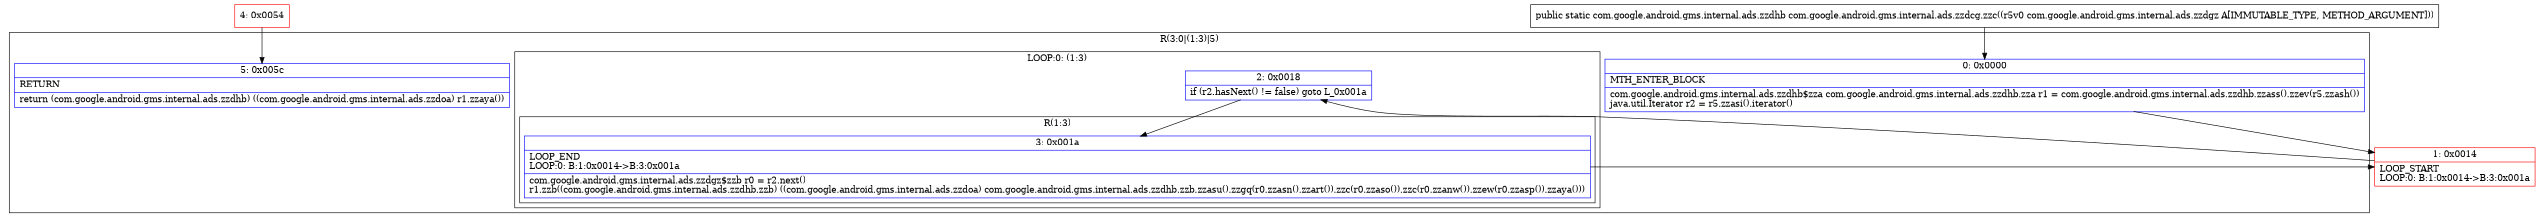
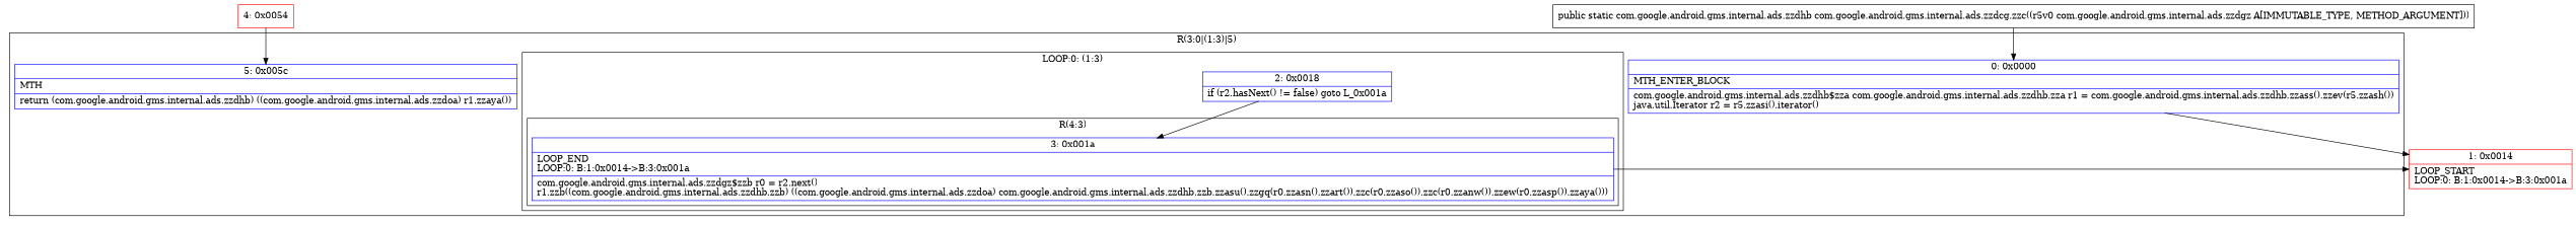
  digraph {
    fontname="DejaVu Serif"
    node [color=blue fontname="DejaVu Serif" shape=record]
    edge [fontname="DejaVu Serif"]
    n1 [label="{3\:\ 0x001a|LOOP_END\lLOOP:0: B:1:0x0014\-\>B:3:0x001a\l|com.google.android.gms.internal.ads.zzdgz$zzb r0 = r2.next()\lr1.zzb((com.google.android.gms.internal.ads.zzdhb.zzb) ((com.google.android.gms.internal.ads.zzdoa) com.google.android.gms.internal.ads.zzdhb.zzb.zzasu().zzgq(r0.zzasn().zzart()).zzc(r0.zzaso()).zzc(r0.zzanw()).zzew(r0.zzasp()).zzaya()))\l}"]
    n2 [label="{2\:\ 0x0018|if (r2.hasNext() != false) goto L_0x001a\l}"]
    n3 [label="{0\:\ 0x0000|MTH_ENTER_BLOCK\l|com.google.android.gms.internal.ads.zzdhb$zza com.google.android.gms.internal.ads.zzdhb.zza r1 = com.google.android.gms.internal.ads.zzdhb.zzass().zzev(r5.zzash())\ljava.util.Iterator r2 = r5.zzasi().iterator()\l}"]
-   n4 [label="{5\:\ 0x005c|RETURN\l|return (com.google.android.gms.internal.ads.zzdhb) ((com.google.android.gms.internal.ads.zzdoa) r1.zzaya())\l}"]
+   n4 [label="{5\:\ 0x005c|MTH\l|return (com.google.android.gms.internal.ads.zzdhb) ((com.google.android.gms.internal.ads.zzdoa) r1.zzaya())\l}"]
    n5 [color=red label="{1\:\ 0x0014|LOOP_START\lLOOP:0: B:1:0x0014\-\>B:3:0x001a\l}"]
    n6 [color=red label="{4\:\ 0x0054}"]
    n7 [label="{public static com.google.android.gms.internal.ads.zzdhb com.google.android.gms.internal.ads.zzdcg.zzc((r5v0 com.google.android.gms.internal.ads.zzdgz A[IMMUTABLE_TYPE, METHOD_ARGUMENT])) }" color=""]
    subgraph cluster_1 {
      label="R(3:0|(1:3)|5)"
      n3
      n4
      subgraph cluster_2 {
        label="LOOP:0: (1:3)"
        n2
        subgraph cluster_3 {
-         label="R(1:3)"
+         label="R(4:3)"
          n1
        }
      }
    }
    n1 -> n5
    n2 -> n1
    n3 -> n5
-   n5 -> n2
    n6 -> n4
    n7 -> n3
  }
